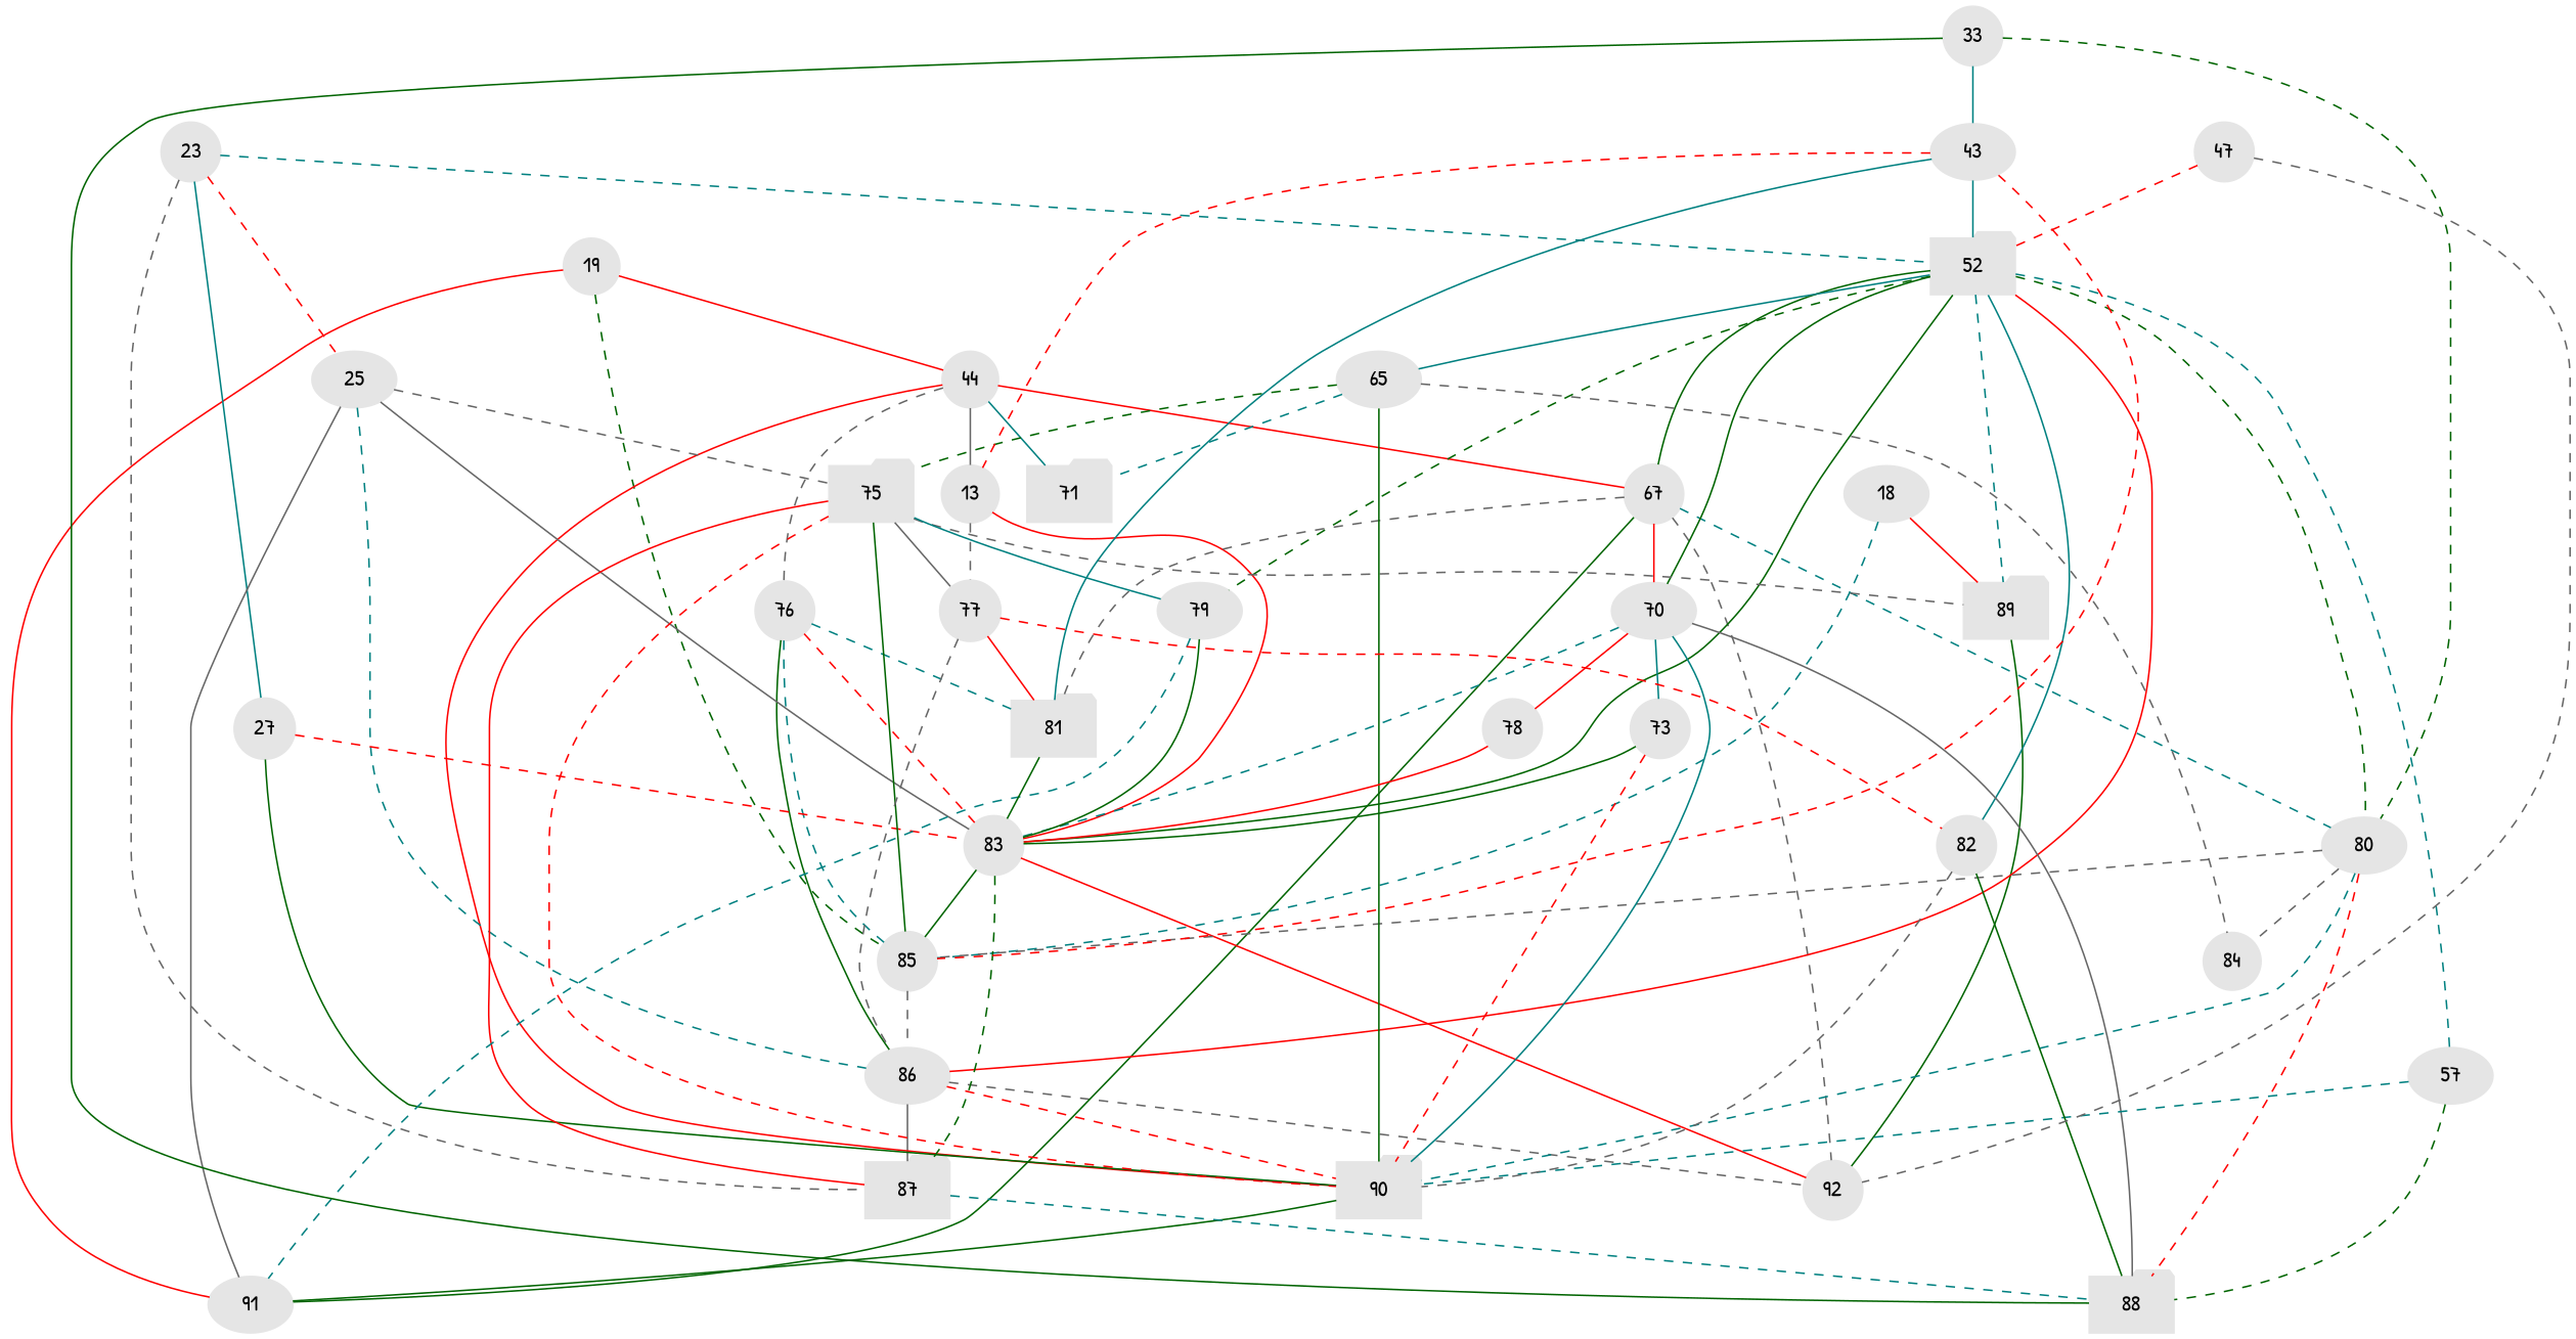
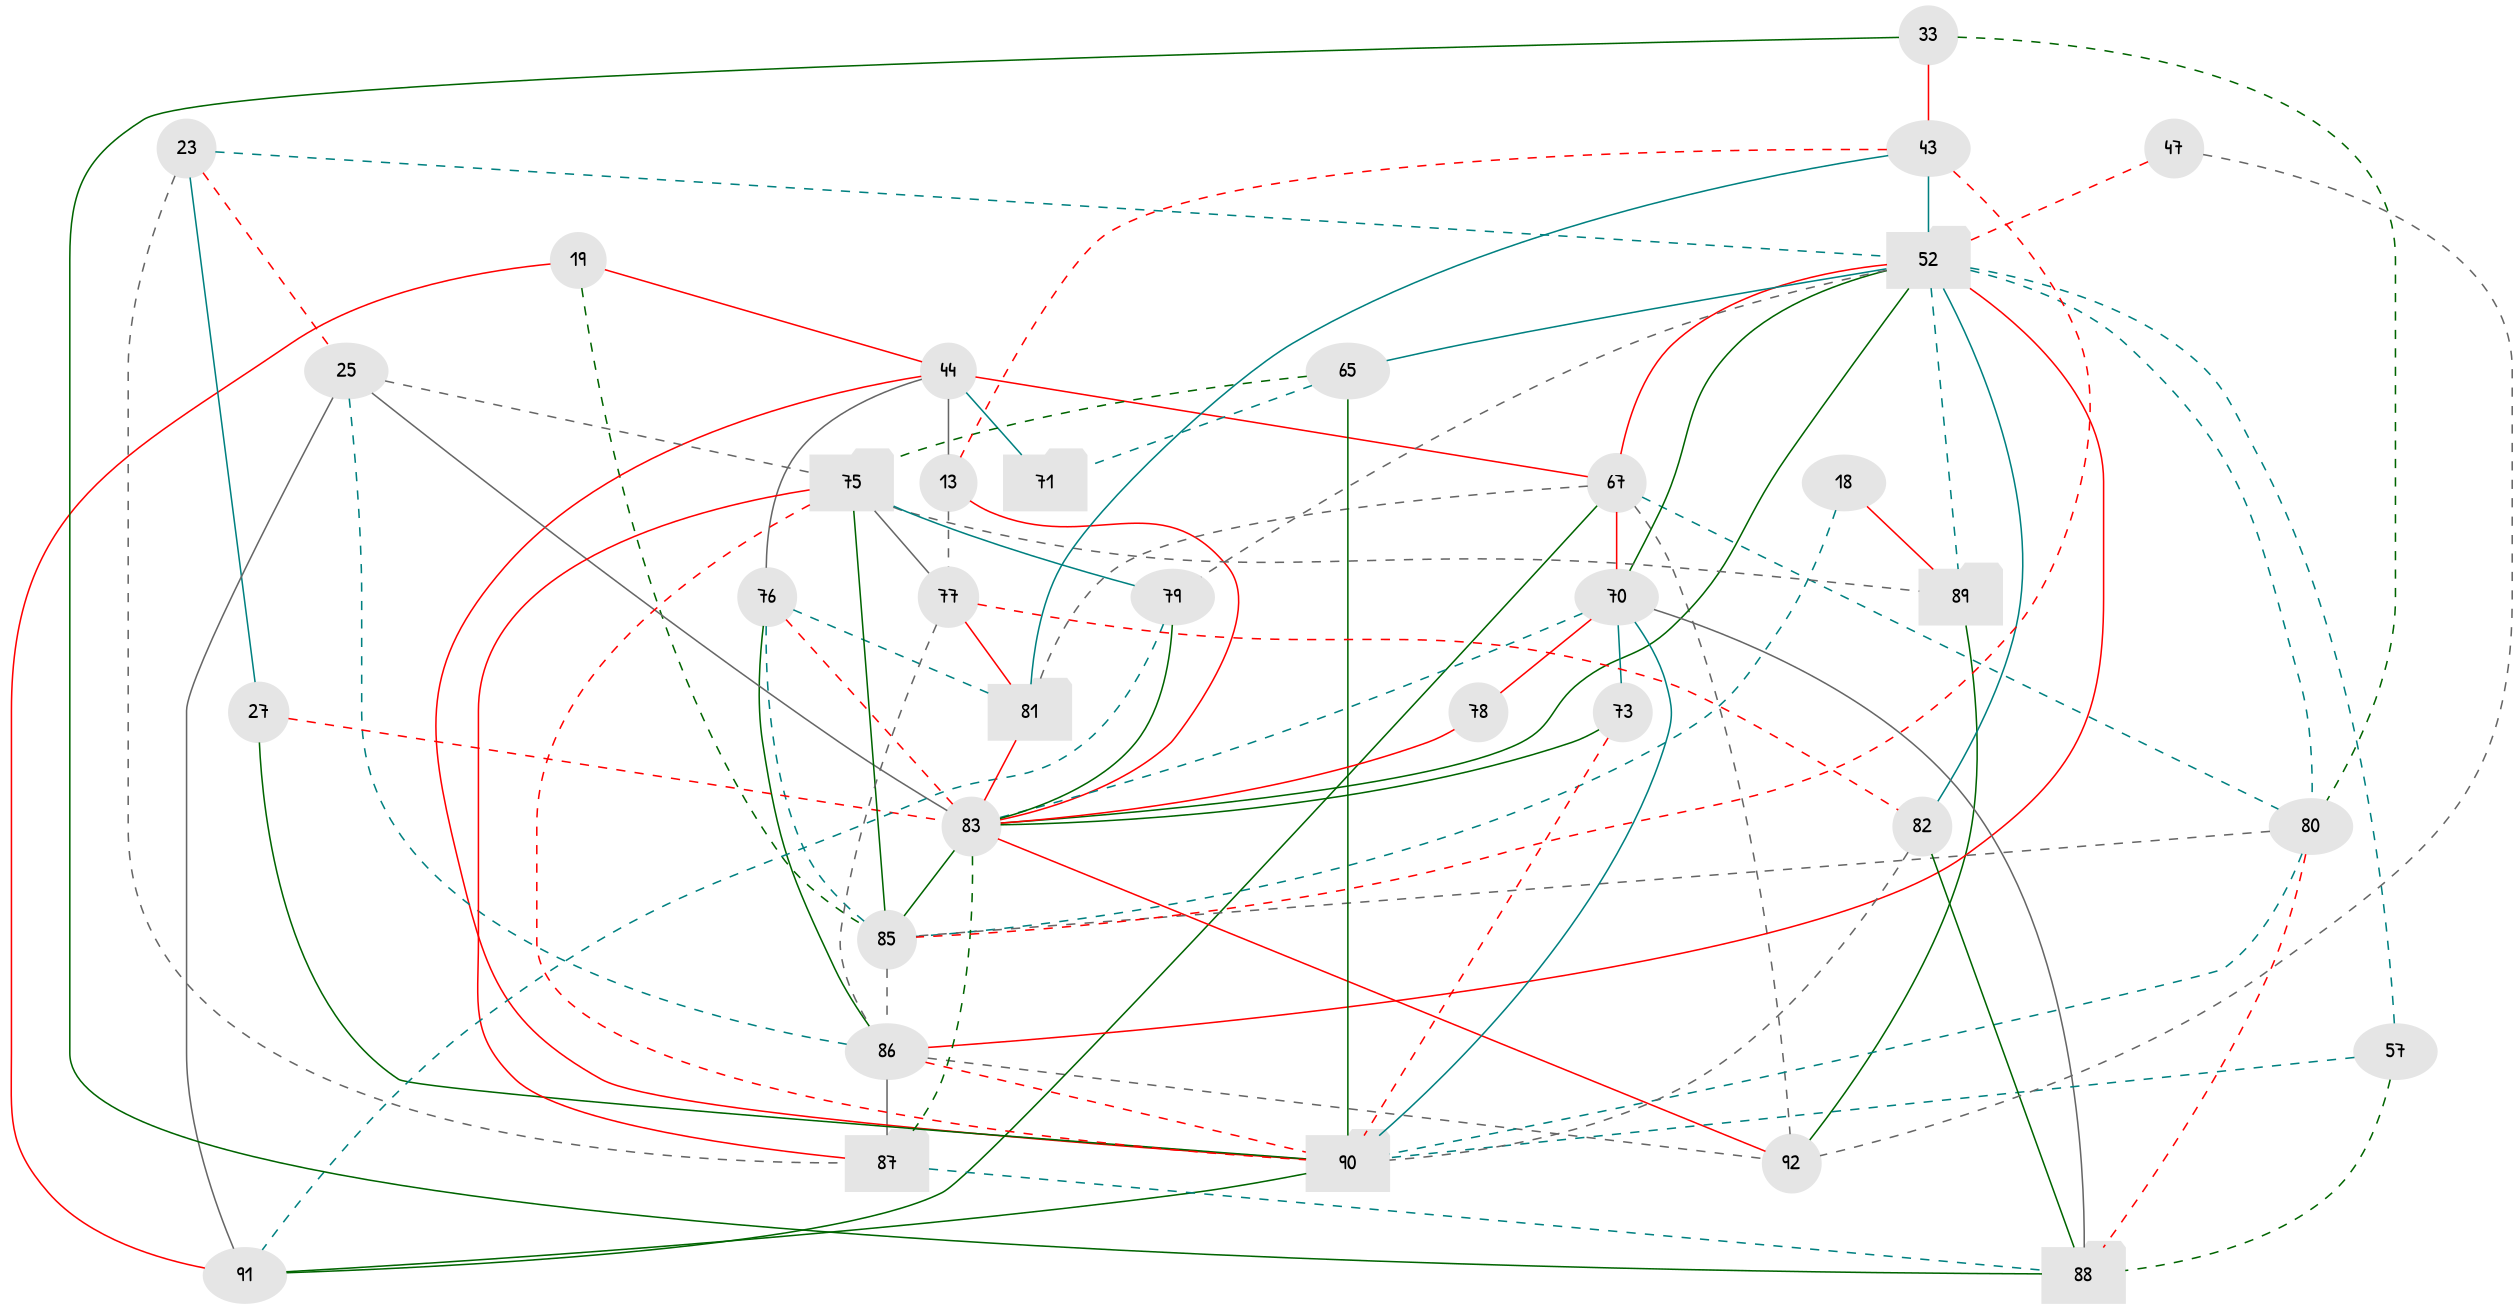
  graph {
    fontname="Patrick Hand"
    node [color=gray90 fontname="Patrick Hand" shape=circle style=filled]
    edge [color=red fontname="Patrick Hand" style=dashed]
    85 [super="+4+7"]
    86 [shape=ellipse super="+66+41"]
    18 [shape=ellipse]
    89 [shape=folder super="+58+31"]
    92
    19 [super="+3"]
    44 [super="+26"]
    91 [shape=ellipse super="+56"]
    90 [shape=folder super="+55+59"]
    n10 [label=13]
    67 [super="+35+61"]
    71 [shape=folder]
    76 [super="+22+74"]
    23 [super="+20"]
    25 [shape=ellipse]
    27
    52 [shape=folder super="+8+32+42"]
    87 [shape=folder super="+21"]
    75 [shape=folder super="+45+72"]
    83 [super="+46+54"]
    80 [shape=ellipse super="+51"]
    70 [shape=ellipse super="+14+62+69"]
    57 [shape=ellipse]
    65 [shape=ellipse super="+34"]
    79 [shape=ellipse]
    82
    88 [shape=folder super="+64+49+53"]
    77 [super="+2"]
    33 [super="+29"]
    43 [shape=ellipse super="+38"]
    81 [shape=folder]
-   84
    47
    73 [super="+60"]
    78
    85 -- 86 [color=gray40 weight=3]
    86 -- 92 [color=gray40]
    86 -- 90 [weight=2]
    86 -- 87 [color=gray40 style=solid]
    18 -- 85 [color=teal]
    18 -- 89 [style=solid]
    89 -- 92 [color=darkgreen style=solid]
    19 -- 85 [color=darkgreen]
    19 -- 44 [style=solid]
    19 -- 91 [style=solid]
    44 -- 90 [style=solid]
    44 -- n10 [color=gray40 style=solid weight=2]
    44 -- 67 [style=solid]
    44 -- 71 [color=teal style=solid]
-   44 -- 76 [color=gray40]
+   44 -- 76 [color=gray40 style=solid]
    90 -- 91 [color=darkgreen style=solid weight=2]
    n10 -- 83 [style=solid]
    n10 -- 77 [color=gray40]
    67 -- 92 [color=gray40]
    67 -- 91 [color=darkgreen style=solid]
    67 -- 80 [color=teal]
    67 -- 70 [style=solid weight=2]
    67 -- 81 [color=gray40]
    76 -- 85 [color=teal weight=2]
    76 -- 86 [color=darkgreen style=solid weight=2]
    76 -- 83 [weight=3]
    76 -- 81 [color=teal weight=2]
    23 -- 25
    23 -- 27 [color=teal style=solid weight=2]
    23 -- 52 [color=teal]
    23 -- 87 [color=gray40]
    25 -- 86 [color=teal]
    25 -- 91 [color=gray40 style=solid weight=2]
    25 -- 75 [color=gray40]
    25 -- 83 [color=gray40 style=solid]
    27 -- 90 [color=darkgreen style=solid]
    27 -- 83 [weight=2]
    52 -- 86 [style=solid]
    52 -- 89 [color=teal weight=3]
-   52 -- 67 [color=darkgreen style=solid]
+   52 -- 67 [style=solid]
    52 -- 83 [color=darkgreen style=solid]
-   52 -- 80 [color=darkgreen weight=2]
+   52 -- 80 [color=teal weight=2]
    52 -- 70 [color=darkgreen style=solid]
    52 -- 57 [color=teal]
    52 -- 65 [color=teal style=solid]
-   52 -- 79 [color=darkgreen weight=2]
+   52 -- 79 [color=gray40 weight=2]
    52 -- 82 [color=teal style=solid]
    87 -- 88 [color=teal]
    75 -- 85 [color=darkgreen style=solid weight=2]
    75 -- 89 [color=gray40 weight=3]
    75 -- 90
    75 -- 87 [style=solid]
    75 -- 79 [color=teal style=solid]
    75 -- 77 [color=gray40 style=solid]
    83 -- 85 [color=darkgreen style=solid weight=2]
    83 -- 92 [style=solid]
    83 -- 87 [color=darkgreen]
    80 -- 85 [color=gray40 weight=2]
    80 -- 90 [color=teal weight=2]
    80 -- 88 [weight=3]
-   80 -- 84 [color=gray40]
    70 -- 90 [color=teal style=solid]
    70 -- 83 [color=teal]
    70 -- 88 [color=gray40 style=solid weight=4]
    70 -- 73 [color=teal style=solid]
    70 -- 78 [style=solid]
    57 -- 90 [color=teal]
    57 -- 88 [color=darkgreen]
    65 -- 90 [color=darkgreen style=solid weight=2]
    65 -- 71 [color=teal]
    65 -- 75 [color=darkgreen]
-   65 -- 84 [color=gray40]
    79 -- 91 [color=teal]
    79 -- 83 [color=darkgreen style=solid]
    82 -- 90 [color=gray40]
    82 -- 88 [color=darkgreen style=solid]
    77 -- 86 [color=gray40]
    77 -- 82
    77 -- 81 [style=solid]
    33 -- 80 [color=darkgreen weight=2]
    33 -- 88 [color=darkgreen style=solid]
-   33 -- 43 [color=teal style=solid weight=2]
+   33 -- 43 [style=solid weight=2]
    43 -- 85
    43 -- n10
    43 -- 52 [color=teal style=solid]
    43 -- 81 [color=teal style=solid]
-   81 -- 83 [color=darkgreen style=solid]
+   81 -- 83 [style=solid]
    47 -- 92 [color=gray40]
    47 -- 52
    73 -- 90
    73 -- 83 [color=darkgreen style=solid]
    78 -- 83 [style=solid]
  }
